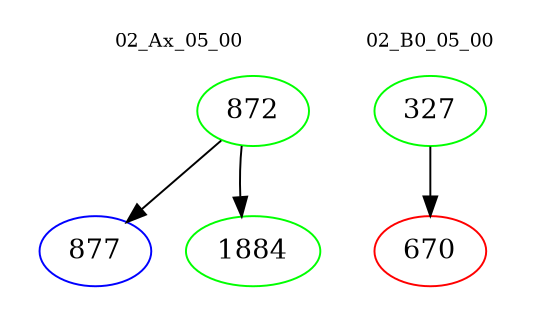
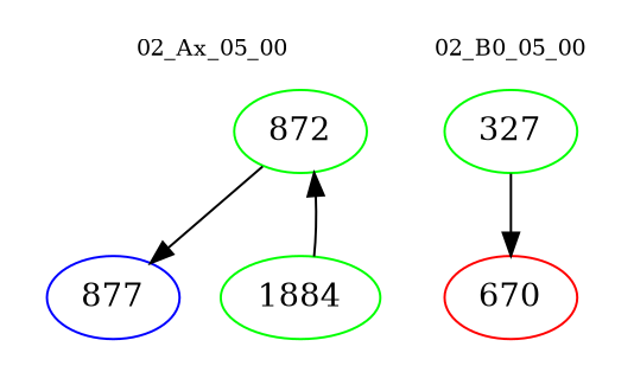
  digraph {
    node [color=green]
    edge [color=black]
    n1 [label=872]
    n2 [color=blue label=877]
    n3 [label=1884]
    n4 [label=327]
    n5 [color=red label=670]
    subgraph cluster_1 {
      color=white
      fontsize=10
      label="02_Ax_05_00"
      n1
      n2
      n3
    }
    subgraph cluster_2 {
      color=white
      fontsize=10
      label="02_B0_05_00"
      n4
      n5
    }
    n1 -> n2
-   n1 -> n3
+   n3 -> n1
    n4 -> n5
  }
